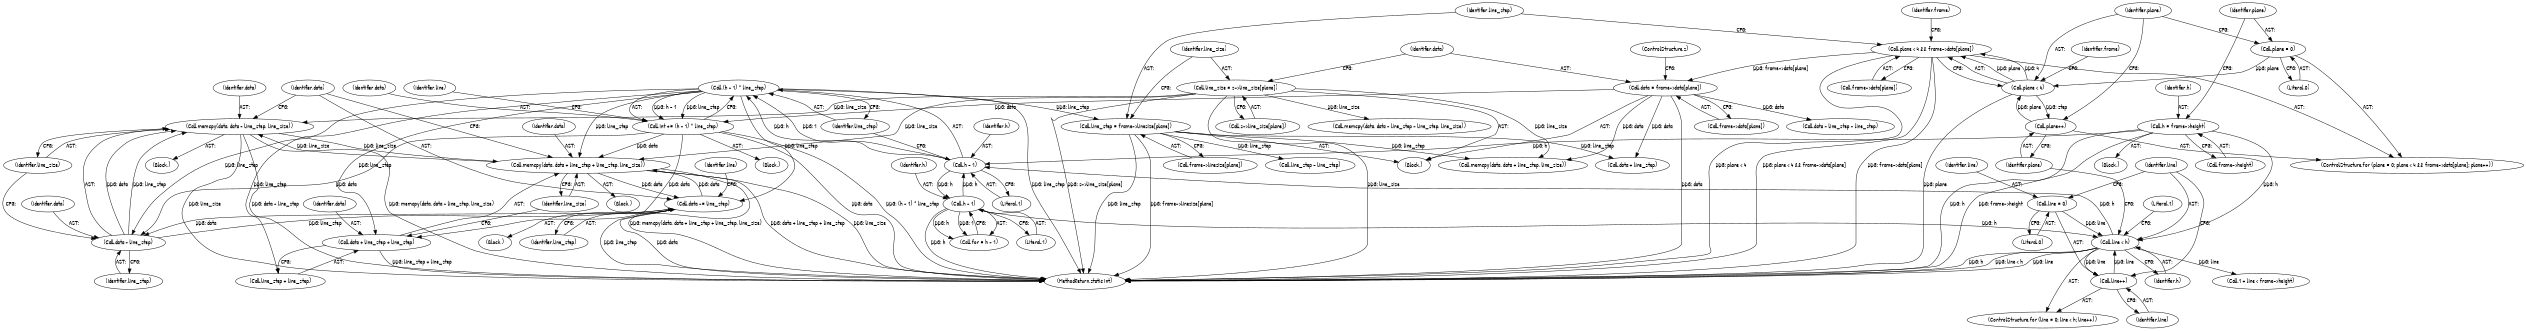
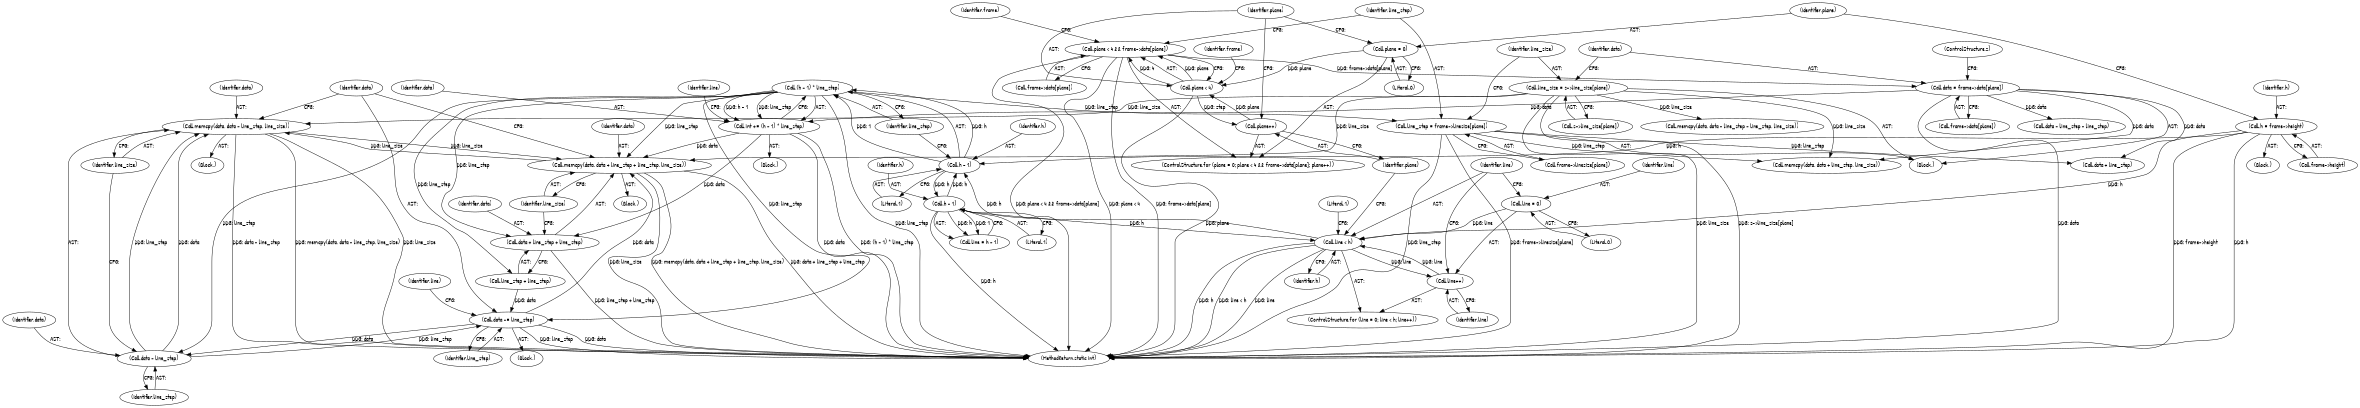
  digraph {
    fontname="Patrick Hand"
    node [fontname="Patrick Hand"]
    edge [fontname="Patrick Hand"]
    n1 [label="(Call,memcpy(data, data - line_step, line_size))"]
    n2 [label="(Call,memcpy(data, data + line_step + line_step, line_size))"]
    n3 [label="(Identifier,line_size)"]
    n4 [label="(MethodReturn,static int)"]
    n5 [label="(Block,)"]
    n6 [label="(Call,data -= line_step)"]
    n7 [label="(Call,data - line_step)"]
    n8 [label="(Block,)"]
    n9 [label="(Identifier,line_step)"]
    n10 [label="(Identifier,line_size)"]
    n11 [label="(Block,)"]
    n12 [label="(Identifier,line_step)"]
    n13 [label="(Call,data + line_step + line_step)"]
    n14 [label="(Call,line_step + line_step)"]
    n15 [label="(Call,(h - 1) * line_step)"]
    n16 [label="(Call,int += (h - 1) * line_step)"]
    n17 [label="(Identifier,line_step)"]
    n18 [label="(Call,line_step = frame->linesize[plane])"]
    n19 [label="(Block,)"]
    n20 [label="(Call,h - 1)"]
    n21 [label="(Call,h - 1)"]
    n22 [label="(Literal,1)"]
    n23 [label="(Call,line < h)"]
-   n24 [label="(Call,for = h - 1)"]
+   n24 [label="(Call,line = h - 1)"]
    n25 [label="(Literal,1)"]
    n26 [label="(Call,h = frame->height)"]
    n27 [label="(Block,)"]
    n28 [label="(Call,frame->height)"]
    n29 [label="(Call,line++)"]
    n30 [label="(Identifier,h)"]
-   n31 [label="(Call,1 + line < frame->height)"]
    n32 [label="(ControlStructure,for (line = 0; line < h; line++))"]
    n33 [label="(Identifier,line)"]
    n34 [label="(Call,line = 0)"]
    n35 [label="(Literal,0)"]
    n36 [label="(Block,)"]
    n37 [label="(Call,memcpy(data, data + line_step, line_size))"]
    n38 [label="(Call,data + line_step)"]
    n39 [label="(Call,frame->linesize[plane])"]
-   n40 [label="(Call,line_step - line_step)"]
    n41 [label="(Call,data = frame->data[plane])"]
    n42 [label="(Call,frame->data[plane])"]
    n43 [label="(Call,data - line_step - line_step)"]
    n44 [label="(Call,plane < 4 && frame->data[plane])"]
    n45 [label="(Call,plane < 4)"]
    n46 [label="(Call,frame->data[plane])"]
    n47 [label="(ControlStructure,for (plane = 0; plane < 4 && frame->data[plane]; plane++))"]
    n48 [label="(Call,plane++)"]
    n49 [label="(Identifier,plane)"]
    n50 [label="(Call,plane = 0)"]
    n51 [label="(Literal,0)"]
    n52 [label="(Call,line_size = s->line_size[plane])"]
    n53 [label="(Call,s->line_size[plane])"]
    n54 [label="(Call,memcpy(data, data - line_step - line_step, line_size))"]
    n55 [label="(ControlStructure,s)"]
    n56 [label="(Identifier,line)"]
    n57 [label="(Identifier,plane)"]
    n58 [label="(Identifier,data)"]
    n59 [label="(Identifier,data)"]
    n60 [label="(Identifier,data)"]
    n61 [label="(Identifier,line_step)"]
    n62 [label="(Identifier,h)"]
    n63 [label="(Identifier,plane)"]
    n64 [label="(Identifier,line_size)"]
    n65 [label="(Identifier,frame)"]
    n66 [label="(Literal,1)"]
    n67 [label="(Identifier,data)"]
    n68 [label="(Identifier,line)"]
    n69 [label="(Identifier,data)"]
    n70 [label="(Identifier,frame)"]
    n71 [label="(Identifier,h)"]
    n72 [label="(Identifier,data)"]
    n73 [label="(Identifier,line)"]
    n74 [label="(Identifier,h)"]
    n75 [label="(Identifier,line)"]
    n76 [label="(Identifier,data)"]
    n1 -> n2 [label="DDG: line_size"]
    n1 -> n3 [label="CFG: "]
    n1 -> n4 [label="DDG: memcpy(data, data - line_step, line_size)"]
    n1 -> n4 [label="DDG: line_size"]
    n1 -> n4 [label="DDG: data - line_step"]
    n1 -> n5 [label="AST: "]
    n2 -> n1 [label="DDG: line_size"]
    n2 -> n4 [label="DDG: line_size"]
    n2 -> n4 [label="DDG: memcpy(data, data + line_step + line_step, line_size)"]
    n2 -> n4 [label="DDG: data + line_step + line_step"]
-   n2 -> n6 [label="DDG: data"]
+   n14 -> n6 [label="DDG: data"]
    n2 -> n10 [label="CFG: "]
    n2 -> n11 [label="AST: "]
    n3 -> n1 [label="AST: "]
    n3 -> n7 [label="CFG: "]
    n6 -> n2 [label="DDG: data"]
    n6 -> n4 [label="DDG: data"]
    n6 -> n4 [label="DDG: line_step"]
    n6 -> n7 [label="DDG: data"]
    n6 -> n8 [label="AST: "]
    n6 -> n9 [label="CFG: "]
    n7 -> n1 [label="AST: "]
    n7 -> n1 [label="DDG: data"]
    n7 -> n1 [label="DDG: line_step"]
    n7 -> n6 [label="DDG: line_step"]
    n7 -> n12 [label="CFG: "]
    n9 -> n6 [label="AST: "]
    n10 -> n2 [label="AST: "]
    n10 -> n13 [label="CFG: "]
    n12 -> n7 [label="AST: "]
    n13 -> n2 [label="AST: "]
    n13 -> n4 [label="DDG: line_step + line_step"]
    n13 -> n14 [label="CFG: "]
    n14 -> n13 [label="AST: "]
    n15 -> n2 [label="DDG: line_step"]
    n15 -> n4 [label="DDG: line_step"]
    n15 -> n6 [label="DDG: line_step"]
    n15 -> n7 [label="DDG: line_step"]
    n15 -> n13 [label="DDG: line_step"]
    n15 -> n14 [label="DDG: line_step"]
    n15 -> n16 [label="AST: "]
    n15 -> n16 [label="DDG: h - 1"]
    n15 -> n16 [label="DDG: line_step"]
    n15 -> n17 [label="CFG: "]
    n15 -> n18 [label="DDG: line_step"]
    n16 -> n2 [label="DDG: data"]
    n16 -> n4 [label="DDG: data"]
    n16 -> n4 [label="DDG: (h - 1) * line_step"]
-   n16 -> n7 [label="DDG: data"]
    n16 -> n13 [label="DDG: data"]
    n16 -> n15 [label="CFG: "]
    n16 -> n19 [label="AST: "]
    n17 -> n15 [label="AST: "]
    n17 -> n20 [label="CFG: "]
    n18 -> n4 [label="DDG: frame->linesize[plane]"]
    n18 -> n4 [label="DDG: line_step"]
    n18 -> n36 [label="AST: "]
    n18 -> n37 [label="DDG: line_step"]
    n18 -> n38 [label="DDG: line_step"]
    n18 -> n39 [label="CFG: "]
-   n18 -> n40 [label="DDG: line_step"]
    n20 -> n15 [label="AST: "]
    n20 -> n15 [label="DDG: h"]
    n20 -> n15 [label="DDG: 1"]
    n20 -> n21 [label="DDG: h"]
    n20 -> n22 [label="CFG: "]
    n21 -> n4 [label="DDG: h"]
    n21 -> n20 [label="DDG: h"]
    n21 -> n23 [label="DDG: h"]
    n21 -> n24 [label="AST: "]
    n21 -> n24 [label="DDG: h"]
    n21 -> n24 [label="DDG: 1"]
    n21 -> n25 [label="CFG: "]
    n22 -> n20 [label="AST: "]
    n23 -> n4 [label="DDG: line < h"]
    n23 -> n4 [label="DDG: line"]
    n23 -> n4 [label="DDG: h"]
    n23 -> n20 [label="DDG: h"]
    n23 -> n29 [label="DDG: line"]
    n23 -> n30 [label="CFG: "]
-   n23 -> n31 [label="DDG: line"]
    n23 -> n32 [label="AST: "]
    n24 -> n21 [label="CFG: "]
    n25 -> n21 [label="AST: "]
    n26 -> n4 [label="DDG: h"]
    n26 -> n4 [label="DDG: frame->height"]
    n26 -> n20 [label="DDG: h"]
    n26 -> n23 [label="DDG: h"]
    n26 -> n27 [label="AST: "]
    n26 -> n28 [label="CFG: "]
    n28 -> n26 [label="AST: "]
    n29 -> n23 [label="DDG: line"]
    n29 -> n32 [label="AST: "]
    n29 -> n33 [label="CFG: "]
    n30 -> n23 [label="AST: "]
    n33 -> n29 [label="AST: "]
    n34 -> n23 [label="DDG: line"]
    n34 -> n29 [label="AST: "]
    n34 -> n35 [label="CFG: "]
    n35 -> n34 [label="AST: "]
    n39 -> n18 [label="AST: "]
    n41 -> n4 [label="DDG: data"]
    n41 -> n16 [label="DDG: data"]
    n41 -> n36 [label="AST: "]
    n41 -> n37 [label="DDG: data"]
    n41 -> n38 [label="DDG: data"]
    n41 -> n42 [label="CFG: "]
    n41 -> n43 [label="DDG: data"]
    n42 -> n41 [label="AST: "]
    n44 -> n4 [label="DDG: plane < 4"]
    n44 -> n4 [label="DDG: plane < 4 && frame->data[plane]"]
    n44 -> n4 [label="DDG: frame->data[plane]"]
    n44 -> n41 [label="DDG: frame->data[plane]"]
    n44 -> n45 [label="CFG: "]
    n44 -> n46 [label="CFG: "]
    n44 -> n47 [label="AST: "]
    n45 -> n4 [label="DDG: plane"]
    n45 -> n44 [label="AST: "]
    n45 -> n44 [label="DDG: plane"]
    n45 -> n44 [label="DDG: 4"]
    n45 -> n48 [label="DDG: step"]
    n46 -> n44 [label="AST: "]
    n48 -> n45 [label="DDG: plane"]
    n48 -> n47 [label="AST: "]
    n48 -> n49 [label="CFG: "]
    n49 -> n23 [label="CFG: "]
    n49 -> n48 [label="AST: "]
    n50 -> n45 [label="DDG: plane"]
    n50 -> n47 [label="AST: "]
    n50 -> n51 [label="CFG: "]
    n51 -> n50 [label="AST: "]
    n52 -> n1 [label="DDG: line_size"]
    n52 -> n2 [label="DDG: line_size"]
    n52 -> n4 [label="DDG: s->line_size[plane]"]
    n52 -> n4 [label="DDG: line_size"]
    n52 -> n36 [label="AST: "]
    n52 -> n37 [label="DDG: line_size"]
    n52 -> n53 [label="CFG: "]
    n52 -> n54 [label="DDG: line_size"]
    n53 -> n52 [label="AST: "]
    n55 -> n41 [label="CFG: "]
    n56 -> n34 [label="AST: "]
    n57 -> n45 [label="AST: "]
    n57 -> n48 [label="CFG: "]
    n57 -> n50 [label="CFG: "]
    n58 -> n13 [label="AST: "]
    n59 -> n2 [label="AST: "]
    n60 -> n7 [label="AST: "]
    n61 -> n18 [label="AST: "]
    n61 -> n44 [label="CFG: "]
    n62 -> n20 [label="AST: "]
    n63 -> n26 [label="CFG: "]
    n63 -> n50 [label="AST: "]
    n64 -> n18 [label="CFG: "]
    n64 -> n52 [label="AST: "]
    n65 -> n44 [label="CFG: "]
    n66 -> n23 [label="CFG: "]
    n67 -> n41 [label="AST: "]
    n67 -> n52 [label="CFG: "]
    n68 -> n16 [label="CFG: "]
    n69 -> n1 [label="AST: "]
    n70 -> n45 [label="CFG: "]
    n71 -> n26 [label="AST: "]
    n72 -> n16 [label="AST: "]
    n73 -> n23 [label="AST: "]
    n73 -> n29 [label="CFG: "]
    n73 -> n34 [label="CFG: "]
    n74 -> n21 [label="AST: "]
    n75 -> n6 [label="CFG: "]
    n76 -> n1 [label="CFG: "]
    n76 -> n2 [label="CFG: "]
    n76 -> n6 [label="AST: "]
  }
